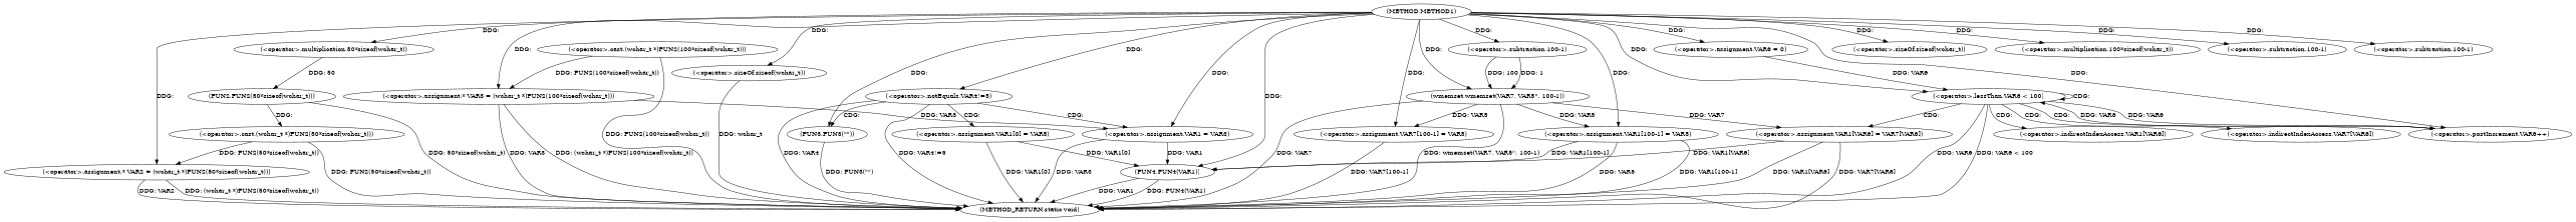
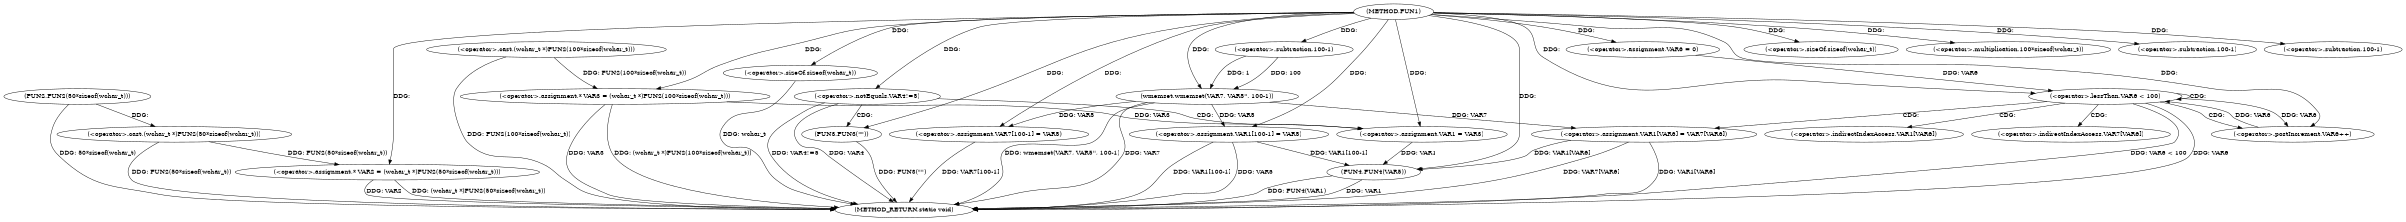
  digraph {
-   n1 [label="(METHOD,METHOD1)"]
+   n1 [label="(METHOD,FUN1)"]
    n2 [label="(<operator>.assignment,* VAR2 = (wchar_t *)FUN2(50*sizeof(wchar_t)))"]
-   n3 [label="(<operator>.multiplication,50*sizeof(wchar_t))"]
    n4 [label="(<operator>.sizeOf,sizeof(wchar_t))"]
    n5 [label="(<operator>.assignment,* VAR3 = (wchar_t *)FUN2(100*sizeof(wchar_t)))"]
    n6 [label="(<operator>.multiplication,100*sizeof(wchar_t))"]
    n7 [label="(<operator>.sizeOf,sizeof(wchar_t))"]
    n8 [label="(<operator>.notEquals,VAR4!=5)"]
    n9 [label="(FUN3,FUN3(\"\"))"]
    n10 [label="(<operator>.assignment,VAR1 = VAR3)"]
    n11 [label="(wmemset,wmemset(VAR7, VAR5'', 100-1))"]
    n12 [label="(<operator>.subtraction,100-1)"]
    n13 [label="(<operator>.assignment,VAR7[100-1] = VAR5)"]
    n14 [label="(<operator>.subtraction,100-1)"]
    n15 [label="(<operator>.assignment,VAR6 = 0)"]
    n16 [label="(<operator>.lessThan,VAR6 < 100)"]
    n17 [label="(<operator>.postIncrement,VAR6++)"]
    n18 [label="(<operator>.assignment,VAR1[100-1] = VAR5)"]
    n19 [label="(<operator>.subtraction,100-1)"]
-   n20 [label="(FUN4,FUN4(VAR1))"]
+   n20 [label="(FUN4,FUN4(VAR5))"]
    n21 [label="(METHOD_RETURN,static void)"]
    n22 [label="(FUN2,FUN2(50*sizeof(wchar_t)))"]
-   n23 [label="(<operator>.assignment,VAR1[0] = VAR5)"]
    n24 [label="(<operator>.assignment,VAR1[VAR6] = VAR7[VAR6])"]
    n25 [label="(<operator>.indirectIndexAccess,VAR1[VAR6])"]
    n26 [label="(<operator>.indirectIndexAccess,VAR7[VAR6])"]
    n27 [label="(<operator>.cast,(wchar_t *)FUN2(50*sizeof(wchar_t)))"]
    n28 [label="(<operator>.cast,(wchar_t *)FUN2(100*sizeof(wchar_t)))"]
    n1 -> n2 [label="DDG: "]
-   n1 -> n3 [label="DDG: "]
    n1 -> n4 [label="DDG: "]
    n1 -> n5 [label="DDG: "]
    n1 -> n6 [label="DDG: "]
    n1 -> n7 [label="DDG: "]
    n1 -> n8 [label="DDG: "]
    n1 -> n9 [label="DDG: "]
    n1 -> n10 [label="DDG: "]
    n1 -> n11 [label="DDG: "]
    n1 -> n12 [label="DDG: "]
    n1 -> n13 [label="DDG: "]
    n1 -> n14 [label="DDG: "]
    n1 -> n15 [label="DDG: "]
    n1 -> n16 [label="DDG: "]
    n1 -> n17 [label="DDG: "]
    n1 -> n18 [label="DDG: "]
    n1 -> n19 [label="DDG: "]
    n1 -> n20 [label="DDG: "]
    n2 -> n21 [label="DDG: VAR2"]
    n2 -> n21 [label="DDG: (wchar_t *)FUN2(50*sizeof(wchar_t))"]
-   n3 -> n22 [label="DDG: 50"]
    n5 -> n10 [label="DDG: VAR3"]
    n5 -> n21 [label="DDG: VAR3"]
    n5 -> n21 [label="DDG: (wchar_t *)FUN2(100*sizeof(wchar_t))"]
    n7 -> n21 [label="DDG: wchar_t"]
    n8 -> n9 [label="CDG: "]
    n8 -> n10 [label="CDG: "]
    n8 -> n21 [label="DDG: VAR4"]
    n8 -> n21 [label="DDG: VAR4!=5"]
-   n8 -> n23 [label="CDG: "]
    n9 -> n21 [label="DDG: FUN3(\"\")"]
    n10 -> n20 [label="DDG: VAR1"]
-   n10 -> n21 [label="DDG: VAR3"]
    n11 -> n13 [label="DDG: VAR5"]
    n11 -> n18 [label="DDG: VAR5"]
    n11 -> n21 [label="DDG: VAR7"]
    n11 -> n21 [label="DDG: wmemset(VAR7, VAR5'', 100-1)"]
    n11 -> n24 [label="DDG: VAR7"]
    n12 -> n11 [label="DDG: 100"]
    n12 -> n11 [label="DDG: 1"]
    n13 -> n21 [label="DDG: VAR7[100-1]"]
    n15 -> n16 [label="DDG: VAR6"]
    n16 -> n16 [label="CDG: "]
    n16 -> n17 [label="DDG: VAR6"]
    n16 -> n17 [label="CDG: "]
    n16 -> n21 [label="DDG: VAR6 < 100"]
    n16 -> n21 [label="DDG: VAR6"]
    n16 -> n24 [label="CDG: "]
    n16 -> n25 [label="CDG: "]
    n16 -> n26 [label="CDG: "]
    n17 -> n16 [label="DDG: VAR6"]
    n18 -> n20 [label="DDG: VAR1[100-1]"]
    n18 -> n21 [label="DDG: VAR5"]
    n18 -> n21 [label="DDG: VAR1[100-1]"]
    n20 -> n21 [label="DDG: VAR1"]
    n20 -> n21 [label="DDG: FUN4(VAR1)"]
    n22 -> n21 [label="DDG: 50*sizeof(wchar_t)"]
    n22 -> n27 [label="DDG: "]
-   n23 -> n20 [label="DDG: VAR1[0]"]
-   n23 -> n21 [label="DDG: VAR1[0]"]
    n24 -> n20 [label="DDG: VAR1[VAR6]"]
    n24 -> n21 [label="DDG: VAR1[VAR6]"]
    n24 -> n21 [label="DDG: VAR7[VAR6]"]
    n27 -> n2 [label="DDG: FUN2(50*sizeof(wchar_t))"]
    n27 -> n21 [label="DDG: FUN2(50*sizeof(wchar_t))"]
    n28 -> n5 [label="DDG: FUN2(100*sizeof(wchar_t))"]
    n28 -> n21 [label="DDG: FUN2(100*sizeof(wchar_t))"]
  }
